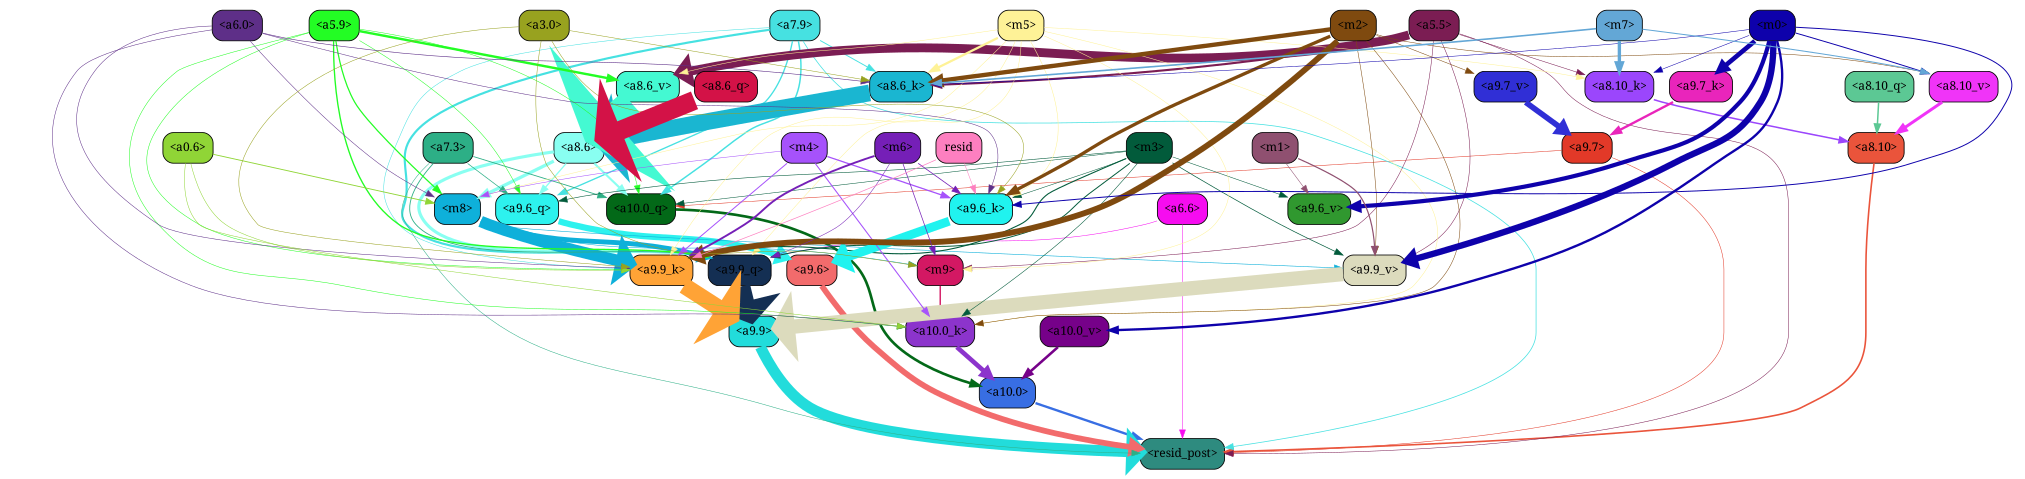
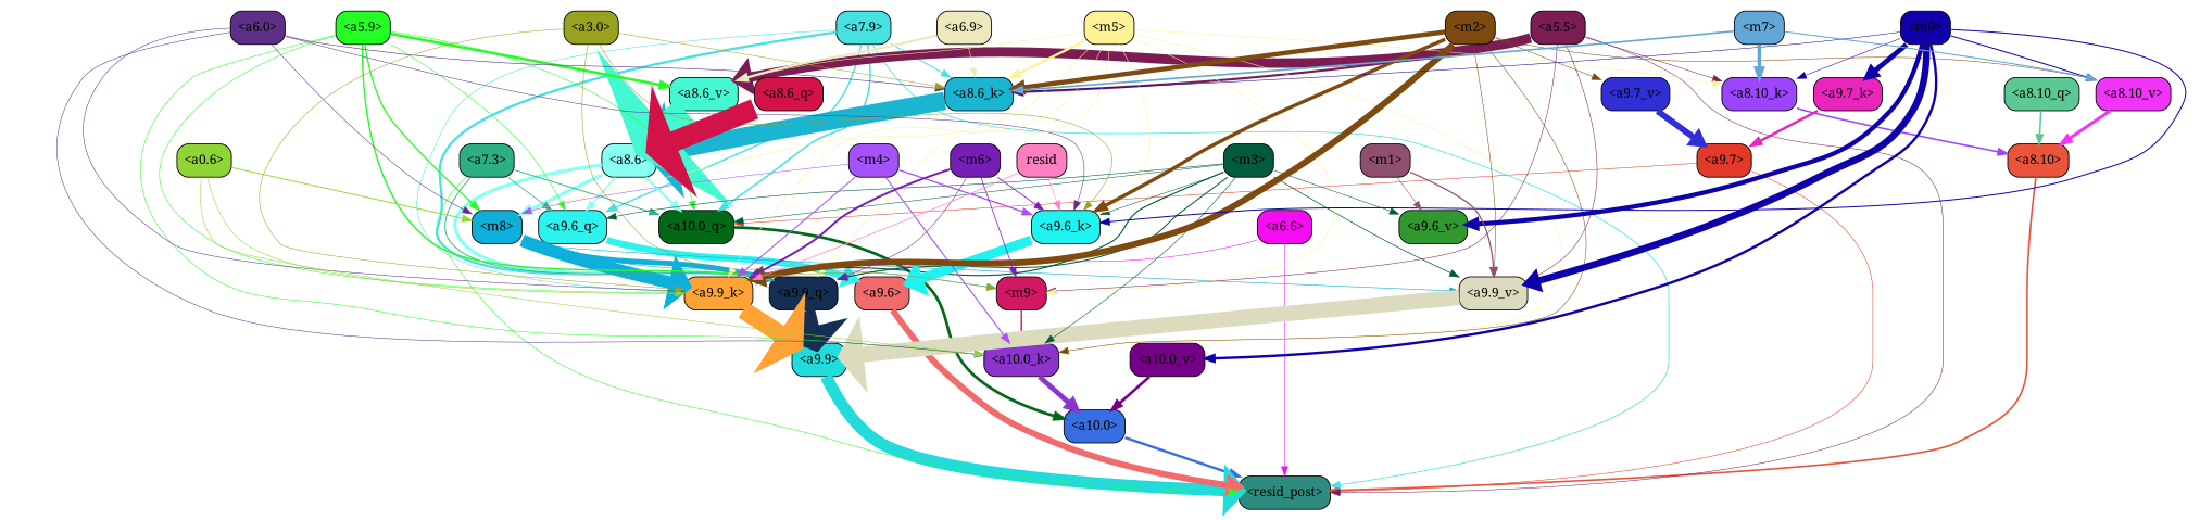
  strict digraph {
    fontname="Noto Serif"
    splines=true
    node [color=black fontname="Noto Serif" shape=box style="filled, rounded"]
    edge [color="#fef297" fontname="Noto Serif" penwidth=0.6]
    "<a10.0>" [fillcolor="#386ee3"]
    "<resid_post>" [fillcolor="#2e8b7f"]
    "<a9.9>" [fillcolor="#22dcdb"]
    "<a9.7>" [fillcolor="#e23928"]
    "<a10.0_q>" [fillcolor="#036918"]
    "<a9.6>" [fillcolor="#f26b6c"]
    "<a8.10>" [fillcolor="#ea543b"]
    "<a7.9>" [fillcolor="#46e1e1"]
    "<a9.9_q>" [fillcolor="#142f53"]
    "<a9.6_q>" [fillcolor="#2df2ee"]
    "<a9.9_k>" [fillcolor="#ffa336"]
    "<a8.6_k>" [fillcolor="#1ab6d1"]
    "<a8.6>" [fillcolor="#89fff1"]
    "<m8>" [fillcolor="#0eb0da"]
    "<a7.3>" [fillcolor="#2daf86"]
    "<a6.6>" [fillcolor="#f60cf0"]
    "<a5.5>" [fillcolor="#7b1d53"]
    "<m9>" [fillcolor="#d31863"]
    "<a9.9_v>" [fillcolor="#dcdbbd"]
    "<a8.10_k>" [fillcolor="#9b46fc"]
    "<a8.6_v>" [fillcolor="#44f9d2"]
    "<a10.0_k>" [fillcolor="#8c34cc"]
    "<a10.0_v>" [fillcolor="#760189"]
    "<a5.9>" [fillcolor="#23fd24"]
    "<m3>" [fillcolor="#025b3b"]
    "<a9.6_k>" [fillcolor="#20f3ef"]
    "<a9.6_v>" [fillcolor="#30982f"]
    "<a6.0>" [fillcolor="#5e2f88"]
    "<m5>" [fillcolor="#fef297"]
    "<m4>" [fillcolor="#a652fb"]
    "<m2>" [fillcolor="#7f4a0f"]
    "<a9.7_v>" [fillcolor="#302fd6"]
    "<a8.10_v>" [fillcolor="#f034f8"]
    "<a0.6>" [fillcolor="#90d536"]
    "<m0>" [fillcolor="#0e01ab"]
    "<a9.7_k>" [fillcolor="#e925bb"]
    "<m6>" [fillcolor="#751fb7"]
    "<a3.0>" [fillcolor="#98a21f"]
    n39 [fillcolor="#fd7fc0" label=resid]
    "<m1>" [fillcolor="#8f5070"]
    "<a8.10_q>" [fillcolor="#5cc894"]
    "<a8.6_q>" [fillcolor="#d31247"]
    "<m7>" [fillcolor="#63a7d6"]
+   "<a6.9>" [fillcolor="#ede9bd"]
    "<a10.0>" -> "<resid_post>" [color="#386ee3" penwidth=2.7864551544189453]
    "<a9.9>" -> "<resid_post>" [color="#22dcdb" penwidth=12.923796653747559]
    "<a9.7>" -> "<resid_post>" [color="#e23928"]
    "<a9.7>" -> "<a10.0_q>" [color="#e23928"]
    "<a10.0_q>" -> "<a10.0>" [color="#036918" penwidth=3.1444664001464844]
    "<a9.6>" -> "<resid_post>" [color="#f26b6c" penwidth=6.787586212158203]
    "<a8.10>" -> "<resid_post>" [color="#ea543b" penwidth=1.893411636352539]
    "<a7.9>" -> "<resid_post>" [color="#46e1e1" penwidth=0.8844146728515625]
    "<a7.9>" -> "<a10.0_q>" [color="#46e1e1" penwidth=1.7344818115234375]
    "<a7.9>" -> "<a9.9_q>" [color="#46e1e1" penwidth=2.556764602661133]
    "<a7.9>" -> "<a9.6_q>" [color="#46e1e1" penwidth=1.5734024047851562]
    "<a7.9>" -> "<a9.9_k>" [color="#46e1e1"]
    "<a7.9>" -> "<a8.6_k>" [color="#46e1e1" penwidth=1.1044578552246094]
    "<a9.9_q>" -> "<a9.9>" [color="#142f53" penwidth=16.464736938476562]
    "<a9.6_q>" -> "<a9.6>" [color="#2df2ee" penwidth=7.308631896972656]
    "<a9.9_k>" -> "<a9.9>" [color="#ffa336" penwidth=19.301467895507812]
    "<a8.6_k>" -> "<a8.6>" [color="#1ab6d1" penwidth=19.71087646484375]
    "<a8.6>" -> "<a10.0_q>" [color="#89fff1" penwidth=2.5089454650878906]
    "<a8.6>" -> "<a9.9_q>" [color="#89fff1" penwidth=3.6845054626464844]
    "<a8.6>" -> "<a9.6_q>" [color="#89fff1" penwidth=1.5447807312011719]
    "<a8.6>" -> "<m8>" [color="#89fff1" penwidth=3.8859214782714844]
    "<m8>" -> "<a9.9_q>" [color="#0eb0da" penwidth=5.770286560058594]
    "<m8>" -> "<a9.9_k>" [color="#0eb0da" penwidth=13.544536590576172]
    "<m8>" -> "<m9>" [color="#0eb0da" penwidth=0.6313362121582031]
    "<m8>" -> "<a9.9_v>" [color="#0eb0da" penwidth=0.6769180297851562]
-   "<a7.3>" -> "<resid_post>" [color="#2daf86"]
+   "<a7.3>" -> "<resid_post>" [color="#23fd24"]
    "<a7.3>" -> "<a10.0_q>" [color="#2daf86" penwidth=1.0196304321289062]
    "<a7.3>" -> "<a9.9_q>" [color="#2daf86" penwidth=1.0234184265136719]
    "<a7.3>" -> "<a9.6_q>" [color="#2daf86" penwidth=0.8452873229980469]
    "<a6.6>" -> "<resid_post>" [color="#f60cf0"]
    "<a6.6>" -> "<a9.9_q>" [color="#f60cf0"]
    "<a5.5>" -> "<resid_post>" [color="#7b1d53"]
    "<a5.5>" -> "<a8.6_k>" [color="#7b1d53" penwidth=2.472736358642578]
    "<a5.5>" -> "<m9>" [color="#7b1d53"]
    "<a5.5>" -> "<a9.9_v>" [color="#7b1d53"]
    "<a5.5>" -> "<a8.10_k>" [color="#7b1d53"]
    "<a5.5>" -> "<a8.6_v>" [color="#7b1d53" penwidth=10.442989349365234]
    "<m9>" -> "<a10.0_k>" [color="#d31863" penwidth=1.6660614013671875]
    "<a9.9_v>" -> "<a9.9>" [color="#dcdbbd" penwidth=16.81983184814453]
    "<a8.10_k>" -> "<a8.10>" [color="#9b46fc" penwidth=1.7837142944335938]
    "<a8.6_v>" -> "<a8.6>" [color="#44f9d2" penwidth=30.895540237426758]
    "<a10.0_k>" -> "<a10.0>" [color="#8c34cc" penwidth=5.4525909423828125]
    "<a10.0_v>" -> "<a10.0>" [color="#760189" penwidth=3.0300064086914062]
    "<a5.9>" -> "<a10.0_q>" [color="#23fd24"]
    "<a5.9>" -> "<a9.9_q>" [color="#23fd24" penwidth=1.596353530883789]
    "<a5.9>" -> "<a9.6_q>" [color="#23fd24"]
    "<a5.9>" -> "<a9.9_k>" [color="#23fd24"]
    "<a5.9>" -> "<m8>" [color="#23fd24" penwidth=1.464630126953125]
    "<a5.9>" -> "<a8.6_v>" [color="#23fd24" penwidth=2.8492889404296875]
    "<a5.9>" -> "<a10.0_k>" [color="#23fd24"]
    "<m3>" -> "<a10.0_q>" [color="#025b3b"]
    "<m3>" -> "<a9.9_q>" [color="#025b3b" penwidth=1.1573524475097656]
    "<m3>" -> "<a9.6_q>" [color="#025b3b" penwidth=0.6665763854980469]
    "<m3>" -> "<a9.9_k>" [color="#025b3b" penwidth=1.2922554016113281]
    "<m3>" -> "<a9.9_v>" [color="#025b3b" penwidth=0.8194351196289062]
    "<m3>" -> "<a10.0_k>" [color="#025b3b" penwidth=0.6515960693359375]
    "<m3>" -> "<a9.6_k>" [color="#025b3b"]
    "<m3>" -> "<a9.6_v>" [color="#025b3b"]
    "<a9.6_k>" -> "<a9.6>" [color="#20f3ef" penwidth=10.403305053710938]
    "<a6.0>" -> "<a9.9_k>" [color="#5e2f88"]
    "<a6.0>" -> "<a8.6_k>" [color="#5e2f88" penwidth=0.6815147399902344]
    "<a6.0>" -> "<m8>" [color="#5e2f88"]
    "<a6.0>" -> "<a10.0_k>" [color="#5e2f88"]
    "<a6.0>" -> "<a9.6_k>" [color="#5e2f88"]
    "<m5>" -> "<a9.9_q>"
    "<m5>" -> "<a9.9_k>"
    "<m5>" -> "<a8.6_k>" [penwidth=2.6946449279785156]
    "<m5>" -> "<m8>"
    "<m5>" -> "<m9>"
    "<m5>" -> "<a8.10_k>"
    "<m5>" -> "<a8.6_v>"
    "<m5>" -> "<a10.0_k>"
    "<m5>" -> "<a9.6_k>" [penwidth=0.6386642456054688]
    "<m4>" -> "<a9.9_k>" [color="#a652fb" penwidth=1.1661796569824219]
    "<m4>" -> "<m8>" [color="#a652fb"]
    "<m4>" -> "<a10.0_k>" [color="#a652fb" penwidth=1.25018310546875]
    "<m4>" -> "<a9.6_k>" [color="#a652fb" penwidth=1.4973335266113281]
    "<m2>" -> "<a9.9_k>" [color="#7f4a0f" penwidth=6.92070198059082]
    "<m2>" -> "<a8.6_k>" [color="#7f4a0f" penwidth=5.143730163574219]
    "<m2>" -> "<a9.9_v>" [color="#7f4a0f"]
    "<m2>" -> "<a10.0_k>" [color="#7f4a0f"]
    "<m2>" -> "<a9.6_k>" [color="#7f4a0f" penwidth=3.8988914489746094]
    "<m2>" -> "<a9.7_v>" [color="#7f4a0f"]
    "<m2>" -> "<a8.10_v>" [color="#7f4a0f"]
    "<a9.7_v>" -> "<a9.7>" [color="#302fd6" penwidth=6.70074462890625]
    "<a8.10_v>" -> "<a8.10>" [color="#f034f8" penwidth=3.5402908325195312]
    "<a0.6>" -> "<a9.9_k>" [color="#90d536"]
    "<a0.6>" -> "<m8>" [color="#90d536" penwidth=1.0607566833496094]
    "<a0.6>" -> "<a10.0_k>" [color="#90d536"]
    "<m0>" -> "<a8.6_k>" [color="#0e01ab"]
    "<m0>" -> "<a9.9_v>" [color="#0e01ab" penwidth=7.475120544433594]
    "<m0>" -> "<a8.10_k>" [color="#0e01ab"]
    "<m0>" -> "<a10.0_v>" [color="#0e01ab" penwidth=2.7909584045410156]
    "<m0>" -> "<a9.6_k>" [color="#0e01ab" penwidth=1.15008544921875]
    "<m0>" -> "<a9.6_v>" [color="#0e01ab" penwidth=4.936069488525391]
    "<m0>" -> "<a8.10_v>" [color="#0e01ab" penwidth=1.1534996032714844]
    "<m0>" -> "<a9.7_k>" [color="#0e01ab" penwidth=5.480962753295898]
    "<a9.7_k>" -> "<a9.7>" [color="#e925bb" penwidth=2.7707557678222656]
    "<m6>" -> "<a9.9_q>" [color="#751fb7"]
    "<m6>" -> "<a9.9_k>" [color="#751fb7" penwidth=2.2610092163085938]
    "<m6>" -> "<m9>" [color="#751fb7" penwidth=0.831085205078125]
    "<m6>" -> "<a9.6_k>" [color="#751fb7" penwidth=0.9135551452636719]
    "<a3.0>" -> "<a9.9_k>" [color="#98a21f"]
    "<a3.0>" -> "<a8.6_k>" [color="#98a21f"]
    "<a3.0>" -> "<m9>" [color="#98a21f"]
    "<a3.0>" -> "<a9.6_k>" [color="#98a21f"]
    n39 -> "<a9.9_k>" [color="#fd7fc0" penwidth=0.80859375]
    n39 -> "<a9.6_k>" [color="#fd7fc0"]
    "<m1>" -> "<a9.9_v>" [color="#8f5070" penwidth=1.4208946228027344]
    "<m1>" -> "<a9.6_v>" [color="#8f5070"]
    "<a8.10_q>" -> "<a8.10>" [color="#5cc894" penwidth=1.7811279296875]
    "<a8.6_q>" -> "<a8.6>" [color="#d31247" penwidth=22.317277908325195]
    "<m7>" -> "<a8.6_k>" [color="#63a7d6" penwidth=1.8858871459960938]
    "<m7>" -> "<a8.10_k>" [color="#63a7d6" penwidth=3.938507080078125]
    "<m7>" -> "<a8.10_v>" [color="#63a7d6" penwidth=1.2127037048339844]
+   "<a6.9>" -> "<a8.6_k>" [color="#ede9bd"]
+   "<a6.9>" -> "<a8.6_v>" [color="#ede9bd" penwidth=2.679126739501953]
  }
